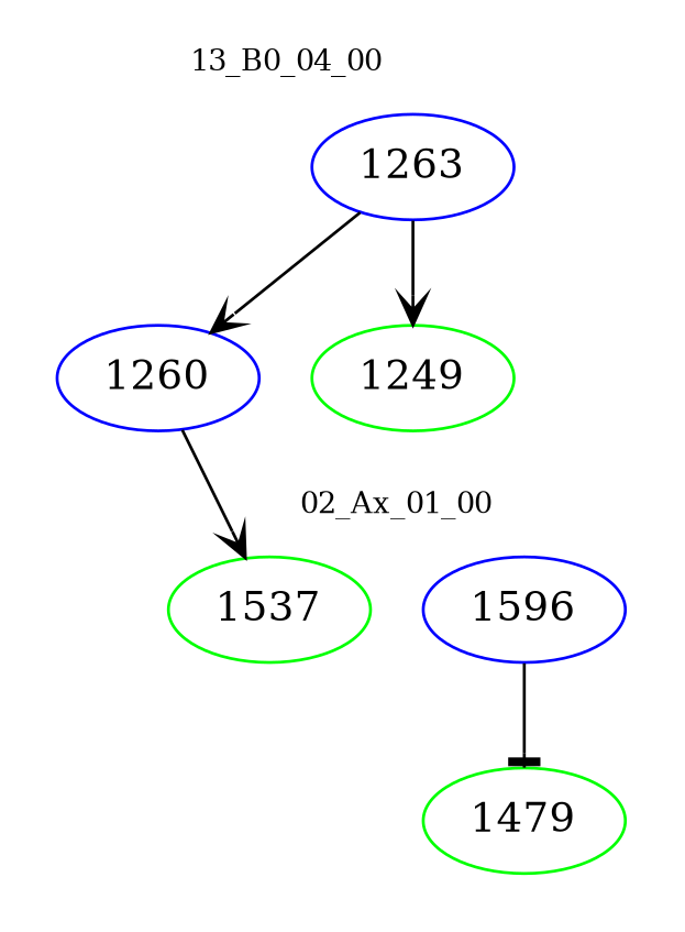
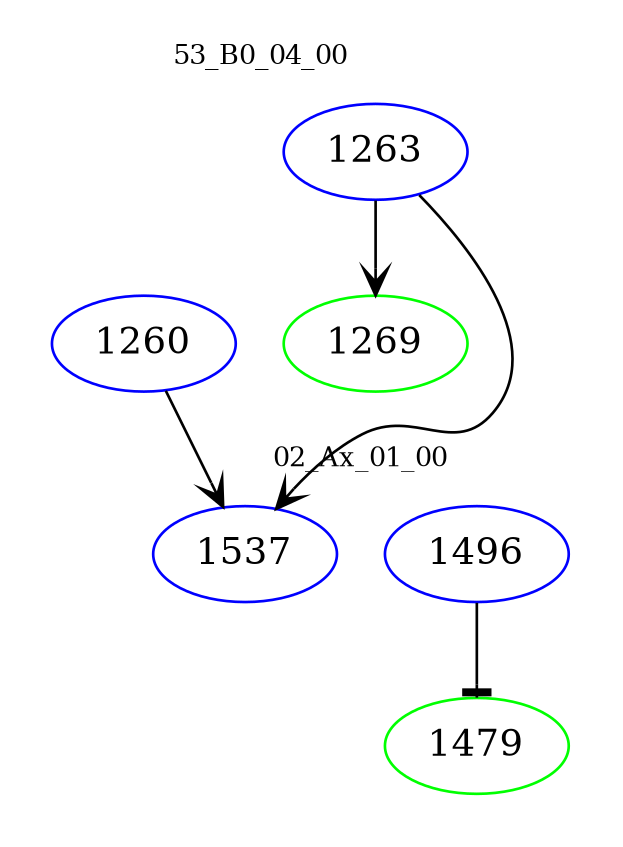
  digraph {
    node [color=blue]
    edge [arrowhead=vee color=black]
-   n1 [label=1596]
+   n1 [label=1496]
    n2 [color=green label=1479]
-   n3 [color=green label=1537]
+   n3 [label=1537]
    n4 [label=1263]
    n5 [label=1260]
-   n6 [color=green label=1249]
+   n6 [color=green label=1269]
    subgraph cluster_1 {
      color=white
      fontsize=10
      label="02_Ax_01_00"
      n1
      n2
      n3
    }
    subgraph cluster_2 {
      color=white
      fontsize=10
-     label="13_B0_04_00"
+     label="53_B0_04_00"
      n4
      n5
      n6
    }
    n1 -> n2 [arrowhead=tee]
-   n4 -> n5
+   n4 -> n3
    n4 -> n6
    n5 -> n3
  }
